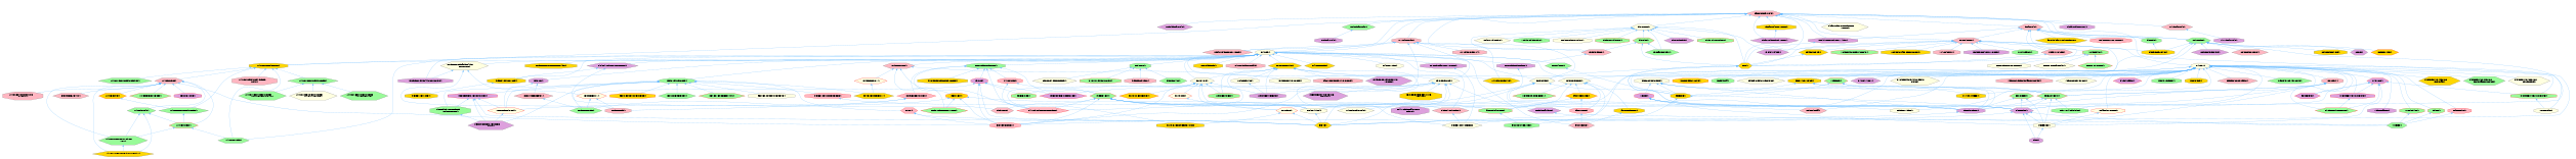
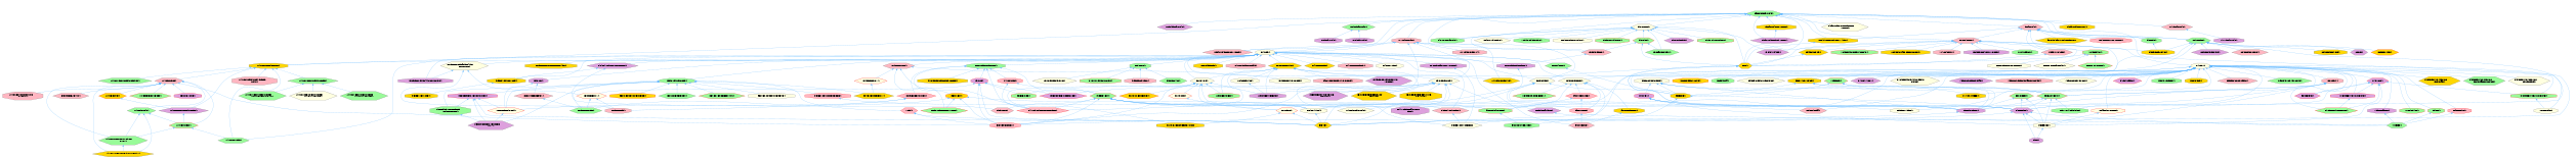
  digraph {
    node [color=grey40 fillcolor=palegreen fontname=Helvetica fontsize=10 shape=hexagon style=filled]
    edge [color=steelblue1 dir=back fontname=Helvetica fontsize=10 labelfontname=Helvetica labelfontsize=10 style=solid]
-   n1 [color=gray40 fillcolor=lightpink fontcolor=black height=0.2 label="GenericPlatformFile.h" width=0.4]
+   n1 [color=gray40 fontcolor=black height=0.2 label="GenericPlatformFile.h" width=0.4]
    n2 [fillcolor=plum height=0.2 label="AndroidPlatformFile.h" width=0.4]
    n3 [fillcolor=gold height=0.2 label="AnimCompressionTypes.h" shape=octagon width=0.4]
    n4 [height=0.2 label="ApplePlatformFile.h" width=0.4]
    n5 [fillcolor=lightpink height=0.2 label="AsyncFileHandle.h" shape=octagon width=0.4]
    n6 [fillcolor=lightyellow height=0.2 label="BulkData.h" shape=octagon width=0.4]
    n7 [fillcolor=lightpink height=0.2 label="IPlatformFileOpenLogWrapper.h" width=0.4]
    n8 [fillcolor=gold height=0.2 label="Core.h" width=0.4]
    n9 [fillcolor=lightpink height=0.2 label="CoreDelegates.h" width=0.4]
    n10 [fillcolor=lightpink height=0.2 label="CoreSharedPCH.h" width=0.4]
    n11 [height=0.2 label="FileCache.h" shape=octagon width=0.4]
    n12 [fillcolor=lightyellow height=0.2 label="FileManager.h" width=0.4]
+   n13 [height=0.2 label="FileManagerGeneric.h" shape=octagon width=0.4]
    n14 [fillcolor=plum height=0.2 label="IPlatformFileCachedWrapper.h" width=0.4]
    n15 [fillcolor=gold height=0.2 label="IPlatformFileLogWrapper.h" shape=octagon width=0.4]
    n16 [fillcolor=lightyellow height=0.2 label="IPlatformFileManagedStorage\lWrapper.h" width=0.4]
    n17 [height=0.2 label="IoDispatcher.h" width=0.4]
-   n18 [fillcolor=plum height=0.2 label="LocalTimestampDirectoryVisitor.h" shape=octagon width=0.4]
+   n18 [fillcolor=gold height=0.2 label="LocalTimestampDirectoryVisitor.h" shape=octagon width=0.4]
    n19 [fillcolor=lightpink height=0.2 label="PlatformFile.h" width=0.4]
-   n20 [fillcolor=plum height=0.2 label="PlatformFileCommon.h" shape=octagon width=0.4]
+   n20 [fillcolor=gold height=0.2 label="PlatformFileCommon.h" shape=octagon width=0.4]
    n21 [fillcolor=lightpink height=0.2 label="UnixPlatformFile.h" width=0.4]
-   n22 [height=0.2 label="AnimBoneCompressionCodec.h" width=0.4]
+   n22 [fillcolor=plum height=0.2 label="AnimBoneCompressionCodec.h" width=0.4]
    n23 [height=0.2 label="AnimStreamable.h" width=0.4]
    n24 [fillcolor=lightpink height=0.2 label="AnimCompressionDerivedData\lPublic.h" shape=octagon width=0.4]
    n25 [height=0.2 label="AnimCurveCompressionCodec.h" width=0.4]
    n26 [height=0.2 label="AnimCurveCompressionSettings.h" width=0.4]
    n27 [fillcolor=lightpink height=0.2 label="AnimSequence.h" width=0.4]
    n28 [fillcolor=plum height=0.2 label="IOSPlatformFile.h" shape=octagon width=0.4]
+   n29 [fillcolor=plum height=0.2 label="MacPlatformFile.h" shape=octagon width=0.4]
    n30 [fillcolor=gold height=0.2 label="AnimationStreaming.h" width=0.4]
    n31 [fillcolor=lightpink height=0.2 label="AsyncFileHandleNull.h" shape=octagon width=0.4]
    n32 [fillcolor=plum height=0.2 label="AudioStreamingCache.h" shape=octagon width=0.4]
    n33 [fillcolor=lightyellow height=0.2 label="CoreUObject.h" width=0.4]
    n34 [fillcolor=lightyellow height=0.2 label="TextureResource.h" width=0.4]
    n35 [height=0.2 label="BodySetup.h" shape=octagon width=0.4]
    n36 [fillcolor=gold height=0.2 label="BulkDataReader.h" width=0.4]
+   n37 [fillcolor=lightpink height=0.2 label="BulkDataScopedLock.h" shape=octagon width=0.4]
    n38 [fillcolor=lightyellow height=0.2 label="BulkDataWriter.h" shape=octagon width=0.4]
    n39 [fillcolor=gold height=0.2 label="ContentStreaming.h" width=0.4]
    n40 [fillcolor=lightyellow height=0.2 label="SoundWave.h" width=0.4]
    n41 [fillcolor=plum height=0.2 label="CoreUObjectSharedPCH.h" shape=octagon width=0.4]
    n42 [height=0.2 label="FontBulkData.h" width=0.4]
    n43 [fillcolor=lightpink height=0.2 label="GroomCache.h" width=0.4]
    n44 [fillcolor=lightyellow height=0.2 label="HairStrandsDatas.h" width=0.4]
    n45 [fillcolor=lightyellow height=0.2 label="LandscapeHeightfieldCollision\lComponent.h" width=0.4]
    n46 [fillcolor=plum height=0.2 label="LandscapeMeshCollisionComponent.h" shape=octagon width=0.4]
    n47 [fillcolor=gold height=0.2 label="LandscapeTextureStorageProvider.h" shape=octagon width=0.4]
    n48 [fillcolor=plum height=0.2 label="LightMap.h" shape=octagon width=0.4]
    n49 [fillcolor=lightpink height=0.2 label="NaniteResources.h" width=0.4]
    n50 [fillcolor=plum height=0.2 label="RayTracingGeometryManager.h" shape=octagon width=0.4]
    n51 [fillcolor=plum height=0.2 label="SkeletalMeshLODImporterData.h" width=0.4]
    n52 [fillcolor=gold height=0.2 label="SkeletalMeshLODModel.h" shape=octagon width=0.4]
    n53 [fillcolor=lightpink height=0.2 label="SkeletalMeshUpdate.h" width=0.4]
    n54 [height=0.2 label="StaticMeshResources.h" shape=octagon width=0.4]
    n55 [height=0.2 label="StreamableRenderAsset.h" shape=octagon width=0.4]
    n56 [fillcolor=gold height=0.2 label="VectorFieldStatic.h" shape=octagon width=0.4]
    n57 [fillcolor=lightpink height=0.2 label="VolumetricLightmapGrid.h" shape=octagon width=0.4]
    n58 [fillcolor=gold height=0.2 label="Engine.h" width=0.4]
    n59 [fillcolor=plum height=0.2 label="SlateBasics.h" width=0.4]
    n60 [fillcolor=gold height=0.2 label="ApplicationLifecycleComponent.h" shape=octagon width=0.4]
    n61 [fillcolor=gold height=0.2 label="CallbackDevice.h" width=0.4]
    n62 [fillcolor=plum height=0.2 label="KeyChainUtilities.h" width=0.4]
    n63 [fillcolor=lightpink height=0.2 label="NullApplication.h" shape=octagon width=0.4]
    n64 [fillcolor=plum height=0.2 label="PackageLocalizationManager.h" shape=octagon width=0.4]
    n65 [height=0.2 label="RuntimeErrors.h" shape=octagon width=0.4]
    n66 [fillcolor=lightyellow height=0.2 label="SWindow.h" shape=octagon width=0.4]
    n67 [fillcolor=gold height=0.2 label="ShaderCodeArchive.h" shape=octagon width=0.4]
    n68 [fillcolor=lightyellow height=0.2 label="SlateApplicationBase.h" shape=octagon width=0.4]
    n69 [color=red height=0.2 label="WorldPartition.h" shape=octagon width=0.4]
    n70 [color=red height=0.2 label="WorldPartitionStreamingPolicy.h" shape=octagon width=0.4]
    n71 [fillcolor=plum height=0.2 label="DiagnosticTable.h" width=0.4]
    n72 [color=red height=0.2 label="DisplayClusterHelpers.h" shape=octagon width=0.4]
    n73 [color=red height=0.2 label="FileHelper.h" width=0.4]
    n74 [height=0.2 label="SaveGameSystem.h" width=0.4]
    n75 [fillcolor=lightyellow height=0.2 label="MediaIOAudioDebug.h" width=0.4]
    n76 [height=0.2 label="ModularVehicleDebug.h" shape=octagon width=0.4]
    n77 [fillcolor=lightyellow height=0.2 label="PackageHelperFunctions.h" shape=octagon width=0.4]
    n78 [color=red height=0.2 label="ShaderCompilerCore.h" shape=octagon width=0.4]
    n79 [fillcolor=lightyellow height=0.2 label="NaniteStreamingManager.h" shape=octagon width=0.4]
    n80 [fillcolor=plum height=0.2 label="IoDispatcherBackend.h" width=0.4]
    n81 [fillcolor=lightpink height=0.2 label="IoDispatcherInternal.h" width=0.4]
    n82 [fillcolor=gold height=0.2 label="IoDispatcherPrivate.h" shape=octagon width=0.4]
    n83 [fillcolor=plum height=0.2 label="IoStore.h" width=0.4]
    n84 [color=red fillcolor=gold height=0.2 label="PackageWriter.h" width=0.4]
    n85 [fillcolor=lightyellow height=0.2 label="SkeletalMeshUpdate.cpp" width=0.4]
    n86 [fillcolor=gold height=0.2 label="GenericPlatformIoDispatcher.cpp" width=0.4]
    n87 [color=red fillcolor=lightpink height=0.2 label="PackageResourceManager.h" shape=octagon width=0.4]
    n88 [fillcolor=lightpink height=0.2 label="PlatformIncludes.h" width=0.4]
    n89 [fillcolor=plum height=0.2 label="LinuxPlatformFile.h" shape=octagon width=0.4]
    n90 [color=red height=0.2 label="AnimCompress.h" width=0.4]
    n91 [height=0.2 label="AnimCurveCompressionCodec\l_CompressedRichCurve.h" width=0.4]
    n92 [fillcolor=lightyellow height=0.2 label="AnimCurveCompressionCodec\l_UniformIndexable.h" width=0.4]
-   n93 [height=0.2 label="AnimCurveCompressionCodec\l_IPixelStreaming.h" width=0.4]
-   n94 [height=0.2 label="AnimCompress_RemoveLinear\lKeys.h" width=0.4]
+   n93 [height=0.2 label="AnimCurveCompressionCodec\l_UniformlySampled.h" width=0.4]
+   n94 [height=0.2 label="AnimCompress_RemoveLinear\lDArray.h" width=0.4]
    n95 [fillcolor=gold height=0.2 label="AnimCompress_PerTrackCompression.h" width=0.4]
    n96 [fillcolor=lightpink height=0.2 label="AnimBlueprintPostCompile\lValidation.h" shape=octagon width=0.4]
    n97 [color=red fillcolor=gold height=0.2 label="AnimEncoding.h" width=0.4]
    n98 [height=0.2 label="AnimationUtils.h" width=0.4]
    n99 [fillcolor=lightpink height=0.2 label="BlendSpaceAnalysis.h" width=0.4]
    n100 [color=red fillcolor=lightpink height=0.2 label="EngineSharedPCH.h" shape=octagon width=0.4]
    n101 [color=red height=0.2 label="MovieSceneToolHelpers.h" width=0.4]
    n102 [color=red fillcolor=plum height=0.2 label="PersonaModule.h" shape=octagon width=0.4]
    n103 [fillcolor=lightyellow height=0.2 label="EngineMinimal.h" shape=octagon width=0.4]
    n104 [fillcolor=gold height=0.2 label="SlateCore.h" shape=octagon width=0.4]
    n105 [color=red height=0.2 label="SlateTextures.h" shape=octagon width=0.4]
    n106 [color=red fillcolor=plum height=0.2 label="StreamableTextureResource.h" width=0.4]
    n107 [fillcolor=plum height=0.2 label="MaterialCacheVirtualTexture\lDescriptor.h" width=0.4]
    n108 [fillcolor=plum height=0.2 label="ParticleDefinitions.h" width=0.4]
-   n110 [fillcolor=gold height=0.2 label="TextureRenderTargetVolume\lResource.h" shape=octagon width=0.4]
+   n109 [fillcolor=gold height=0.2 label="TextureRenderTarget2DArray\lResource.h" width=0.4]
+   n110 [fillcolor=gold height=0.2 label="TextureRenderTargetVolume\lSkelImport.h" shape=octagon width=0.4]
    n111 [height=0.2 label="ChaosCooking.h" width=0.4]
-   n112 [fillcolor=lightyellow height=0.2 label="ChaosDerivedDataReader.h" width=0.4]
+   n112 [fillcolor=lightyellow height=0.2 label="CompressedRichCurve.h" width=0.4]
    n113 [color=red height=0.2 label="DynamicMeshComponent.h" shape=octagon width=0.4]
    n114 [fillcolor=lightpink height=0.2 label="SkeletalBodySetup.h" shape=octagon width=0.4]
    n115 [color=red height=0.2 label="AudioDecompress.h" shape=octagon width=0.4]
    n116 [fillcolor=lightyellow height=0.2 label="AudioStreaming.h" shape=octagon width=0.4]
    n117 [fillcolor=lightpink height=0.2 label="GroomCacheStreamingManager.h" shape=octagon width=0.4]
    n118 [fillcolor=plum height=0.2 label="NaniteCoarseMeshStreaming\lManager.h" width=0.4]
    n119 [color=red fillcolor=lightpink height=0.2 label="SkinnedMeshComponentHelper.h" width=0.4]
    n120 [color=red fillcolor=lightyellow height=0.2 label="SoundCue.h" width=0.4]
    n121 [fillcolor=gold height=0.2 label="SoundWaveLoadingBehavior.cpp" shape=octagon width=0.4]
    n122 [color=red fillcolor=lightyellow height=0.2 label="SoundNode.h" width=0.4]
    n123 [color=red fillcolor=gold height=0.2 label="SoundWaveProcedural.h" width=0.4]
    n124 [fillcolor=plum height=0.2 label="SlateSharedPCH.h" shape=octagon width=0.4]
    n125 [color=red fillcolor=lightpink height=0.2 label="GroomAsset.h" shape=octagon width=0.4]
    n126 [color=red height=0.2 label="GroomBindingAsset.h" shape=octagon width=0.4]
    n127 [height=0.2 label="GroomBindingBuilder.h" shape=octagon width=0.4]
    n128 [fillcolor=gold height=0.2 label="GroomCacheData.h" shape=octagon width=0.4]
-   n129 [color=red fillcolor=gold height=0.2 label="GroomResources.h" width=0.4]
+   n129 [color=red fillcolor=lightpink height=0.2 label="GroomResources.h" width=0.4]
    n130 [color=red height=0.2 label="HairStrandsVertexFactory.h" width=0.4]
    n131 [fillcolor=lightpink height=0.2 label="LandscapeEdit.h" shape=octagon width=0.4]
    n132 [color=red fillcolor=lightyellow height=0.2 label="LandscapeProxy.h" width=0.4]
    n133 [color=red fillcolor=lightyellow height=0.2 label="InstancedStaticMesh.h" width=0.4]
    n134 [fillcolor=lightpink height=0.2 label="MapBuildDataRegistry.h" width=0.4]
    n135 [color=red fillcolor=lightyellow height=0.2 label="NaniteSceneProxy.h" width=0.4]
    n136 [color=red height=0.2 label="StaticMeshSceneProxyDesc.h" width=0.4]
    n137 [fillcolor=lightpink height=0.2 label="SkelImport.h" width=0.4]
    n138 [fillcolor=gold height=0.2 label="SkeletalMeshModel.h" shape=octagon width=0.4]
    n139 [height=0.2 label="LandscapeRender.h" width=0.4]
-   n140 [fillcolor=plum height=0.2 label="HierarchicalStaticMeshScene\lDialog.h" width=0.4]
+   n140 [fillcolor=plum height=0.2 label="HierarchicalStaticMeshScene\lProxy.h" width=0.4]
    n141 [fillcolor=gold height=0.2 label="SplineMeshSceneProxy.h" width=0.4]
    n142 [height=0.2 label="CanvasRendererItem.h" width=0.4]
    n143 [color=red height=0.2 label="DerivedMeshDataTaskUtils.h" width=0.4]
    n144 [fillcolor=lightyellow height=0.2 label="GeometryCollectionRendering.h" shape=octagon width=0.4]
    n145 [height=0.2 label="HierarchicalInstancedStatic\lMeshComponent.h" shape=octagon width=0.4]
    n146 [color=red fillcolor=plum height=0.2 label="InstancedStaticMeshComponent.h" shape=octagon width=0.4]
-   n147 [color=red fillcolor=lightpink height=0.2 label="DArray.h" width=0.4]
+   n147 [color=red fillcolor=lightpink height=0.2 label="Model.h" width=0.4]
    n148 [color=red fillcolor=lightpink height=0.2 label="SkeletalMeshLODRenderData.h" shape=octagon width=0.4]
    n149 [color=red fillcolor=gold height=0.2 label="StaticMeshComponentHelper.h" shape=octagon width=0.4]
    n150 [color=red fillcolor=lightpink height=0.2 label="LandscapeComponent.h" width=0.4]
    n151 [fillcolor=gold height=0.2 label="SimpleStreamableAssetManager.h" shape=octagon width=0.4]
    n152 [color=red height=0.2 label="SkeletalMesh.h" width=0.4]
    n153 [color=red fillcolor=lightpink height=0.2 label="SkinnedAsset.h" shape=octagon width=0.4]
    n154 [color=red fillcolor=gold height=0.2 label="StaticMesh.h" shape=octagon width=0.4]
    n155 [color=red fillcolor=plum height=0.2 label="Texture.h" shape=octagon width=0.4]
    n156 [fillcolor=plum height=0.2 label="Slate.h" shape=octagon width=0.4]
    n157 [fillcolor=lightyellow height=0.2 label="SlateExtras.h" shape=octagon width=0.4]
    n158 [height=0.2 label="UnrealEd.h" width=0.4]
    n159 [fillcolor=lightyellow height=0.2 label="AnimationEditorUtils.h" width=0.4]
-   n160 [fillcolor=plum height=0.2 label="SSkinWeightProfileImport\lOptions.h" shape=octagon width=0.4]
+   n160 [fillcolor=plum height=0.2 label="SSkinWeightProfileImport\lSlate.h" shape=octagon width=0.4]
    n161 [color=red fillcolor=plum height=0.2 label="BlueprintEditor.h" width=0.4]
    n162 [color=red height=0.2 label="Dialogs.h" shape=octagon width=0.4]
    n163 [height=0.2 label="DlgPickAssetPath.h" shape=octagon width=0.4]
    n164 [fillcolor=gold height=0.2 label="DlgPickPath.h" shape=octagon width=0.4]
    n165 [color=red fillcolor=lightpink height=0.2 label="EditorEngine.h" shape=octagon width=0.4]
    n166 [fillcolor=lightpink height=0.2 label="FeedbackContextEditor.h" width=0.4]
    n167 [color=red fillcolor=plum height=0.2 label="GameEngine.h" width=0.4]
    n168 [height=0.2 label="IPIEPreviewDeviceModule.h" width=0.4]
    n169 [color=red height=0.2 label="IPixelStreaming2InputHandler.h" shape=octagon width=0.4]
    n170 [fillcolor=lightyellow height=0.2 label="InputHandler.h" shape=octagon width=0.4]
    n171 [color=red fillcolor=plum height=0.2 label="IPixelStreamingInputHandler.h" shape=octagon width=0.4]
    n172 [color=red height=0.2 label="IPixelStreamingStreamer.h" width=0.4]
    n173 [fillcolor=plum height=0.2 label="IWidgetReflector.h" shape=octagon width=0.4]
    n174 [fillcolor=lightpink height=0.2 label="MenuStack.h" shape=octagon width=0.4]
    n175 [color=red height=0.2 label="SlateApplication.h" width=0.4]
    n176 [height=0.2 label="SRigVMBulkEditDialog.h" shape=octagon width=0.4]
    n177 [color=red fillcolor=lightyellow height=0.2 label="NotificationManager.h" shape=octagon width=0.4]
    n178 [fillcolor=gold height=0.2 label="PixelStreamingVideoInput\lBackBuffer.h" width=0.4]
    n179 [height=0.2 label="PixelStreamingVideoInput\lBackBufferComposited.h" width=0.4]
    n180 [fillcolor=lightyellow height=0.2 label="PixelStreamingVideoInput\lRenderTarget.h" width=0.4]
    n181 [color=red fillcolor=gold height=0.2 label="PropertyEditorModule.h" shape=octagon width=0.4]
    n182 [fillcolor=lightpink height=0.2 label="SBlueprintDiff.h" width=0.4]
    n183 [height=0.2 label="SDetailsDiff.h" shape=octagon width=0.4]
    n184 [fillcolor=lightyellow height=0.2 label="SFilterExpressionHelpDialog.h" width=0.4]
    n185 [fillcolor=lightyellow height=0.2 label="SSkeletonWidget.h" shape=octagon width=0.4]
    n186 [color=red fillcolor=plum height=0.2 label="SViewport.h" width=0.4]
    n187 [fillcolor=plum height=0.2 label="SVirtualWindow.h" width=0.4]
    n188 [fillcolor=gold height=0.2 label="SWindowTitleBar.h" shape=octagon width=0.4]
    n189 [fillcolor=lightyellow height=0.2 label="SWorldPartitionBuildNavigation\lDialog.h" width=0.4]
    n190 [fillcolor=gold height=0.2 label="SlateWindowHelper.h" shape=octagon width=0.4]
    n191 [color=red height=0.2 label="TabManager.h" width=0.4]
    n192 [color=red height=0.2 label="UnrealEdMisc.h" shape=octagon width=0.4]
+   n193 [fillcolor=plum height=0.2 label="VideoProducerBackBuffer.h" width=0.4]
    n194 [fillcolor=lightpink height=0.2 label="VideoProducerBackBufferComposited.h" shape=octagon width=0.4]
    n195 [fillcolor=lightyellow height=0.2 label="VideoProducerViewport.h" width=0.4]
    n196 [color=red height=0.2 label="WidgetPath.h" width=0.4]
-   n197 [color=red fillcolor=plum height=0.2 label="Wrapper.h" shape=octagon width=0.4]
+   n197 [color=red fillcolor=plum height=0.2 label="SListView.h" shape=octagon width=0.4]
    n198 [fillcolor=lightyellow height=0.2 label="DataLayerLoadingPolicy.h" width=0.4]
    n199 [color=red height=0.2 label="DataLayerManager.h" width=0.4]
    n200 [fillcolor=lightyellow height=0.2 label="ExternalDataLayerManager.h" shape=octagon width=0.4]
    n1 -> n2
    n1 -> n3
    n1 -> n4
    n1 -> n5
    n1 -> n6
    n1 -> n7
    n1 -> n8
    n1 -> n9
    n1 -> n10
    n1 -> n11
    n1 -> n12
+   n1 -> n13
    n1 -> n14
    n1 -> n15
    n1 -> n16
    n1 -> n17
    n1 -> n18
    n1 -> n19
    n1 -> n20
    n1 -> n21
    n3 -> n22
    n3 -> n23
    n3 -> n24
    n3 -> n25
    n3 -> n26
    n3 -> n27
    n4 -> n28
+   n4 -> n29
    n5 -> n6
    n5 -> n7
    n5 -> n30
    n5 -> n31
    n5 -> n32
    n5 -> n33
    n5 -> n34
    n6 -> n3
    n6 -> n23
    n6 -> n33
    n6 -> n34
    n6 -> n35
    n6 -> n36
+   n6 -> n37
    n6 -> n38
    n6 -> n39
    n6 -> n40
    n6 -> n41
    n6 -> n42
    n6 -> n43
    n6 -> n44
    n6 -> n45
    n6 -> n46
    n6 -> n47
    n6 -> n48
    n6 -> n49
    n6 -> n50
    n6 -> n51
    n6 -> n52
    n6 -> n53
    n6 -> n54
    n6 -> n55
    n6 -> n56
    n6 -> n57
    n8 -> n33
    n8 -> n58
    n8 -> n59
    n9 -> n8
    n9 -> n60
    n9 -> n61
    n9 -> n62
    n9 -> n63
    n9 -> n64
    n9 -> n65
    n9 -> n66
    n9 -> n67
    n9 -> n68
    n9 -> n69
    n9 -> n70
    n10 -> n41
    n11 -> n67
    n12 -> n8
    n12 -> n10
+   n12 -> n13
    n12 -> n62
    n12 -> n71
    n12 -> n72
    n12 -> n73
    n12 -> n74
    n12 -> n75
    n12 -> n76
    n12 -> n77
    n12 -> n78
    n15 -> n14
    n17 -> n44
    n17 -> n53
    n17 -> n67
    n17 -> n79
    n17 -> n80
    n17 -> n81
    n17 -> n82
    n17 -> n83
    n17 -> n84
    n18 -> n8
    n19 -> n8
    n19 -> n9
    n19 -> n11
    n19 -> n17
    n19 -> n18
    n19 -> n85
    n19 -> n86
    n19 -> n87
    n19 -> n88
    n21 -> n89
    n22 -> n90
    n25 -> n91
    n25 -> n92
    n25 -> n93
    n27 -> n90
    n27 -> n94
    n27 -> n95
    n27 -> n96
    n27 -> n97
    n27 -> n98
    n27 -> n99
    n27 -> n100
    n27 -> n101
    n27 -> n102
    n33 -> n58
    n33 -> n59
    n33 -> n103
    n33 -> n104
    n34 -> n58
    n34 -> n100
    n34 -> n103
    n34 -> n105
    n34 -> n106
    n34 -> n107
    n34 -> n108
+   n34 -> n109
    n34 -> n110
    n35 -> n111
    n35 -> n112
    n35 -> n113
    n35 -> n114
    n39 -> n30
    n39 -> n32
    n39 -> n40
    n39 -> n85
    n39 -> n115
    n39 -> n116
    n39 -> n117
    n39 -> n118
    n39 -> n119
    n40 -> n32
    n40 -> n100
    n40 -> n103
    n40 -> n115
    n40 -> n120
    n40 -> n121
    n40 -> n122
    n40 -> n123
    n41 -> n124
    n42 -> n104
    n44 -> n125
    n44 -> n126
    n44 -> n127
    n44 -> n128
    n44 -> n129
    n44 -> n130
    n45 -> n46
    n45 -> n131
    n45 -> n132
    n48 -> n133
    n48 -> n134
    n49 -> n79
    n49 -> n119
    n49 -> n135
    n49 -> n136
    n50 -> n85
    n51 -> n52
    n51 -> n137
    n52 -> n138
    n53 -> n85
    n54 -> n133
    n54 -> n139
    n54 -> n140
    n54 -> n141
    n54 -> n142
    n54 -> n143
    n54 -> n144
    n54 -> n145
    n54 -> n146
    n54 -> n147
    n54 -> n148
    n54 -> n149
    n55 -> n119
    n55 -> n150
    n55 -> n151
    n55 -> n152
    n55 -> n153
    n55 -> n154
    n55 -> n155
    n59 -> n58
    n59 -> n156
    n59 -> n157
    n59 -> n158
    n61 -> n8
    n66 -> n104
    n66 -> n124
    n66 -> n159
    n66 -> n160
    n66 -> n161
    n66 -> n162
    n66 -> n163
    n66 -> n164
    n66 -> n165
    n66 -> n166
    n66 -> n167
    n66 -> n168
    n66 -> n169
    n66 -> n170
    n66 -> n171
    n66 -> n172
    n66 -> n173
    n66 -> n174
    n66 -> n175
    n66 -> n176
    n66 -> n177
    n66 -> n178
    n66 -> n179
    n66 -> n180
    n66 -> n181
    n66 -> n182
    n66 -> n183
    n66 -> n184
    n66 -> n185
    n66 -> n186
    n66 -> n187
    n66 -> n188
    n66 -> n189
    n66 -> n190
    n66 -> n191
    n66 -> n192
+   n66 -> n193
    n66 -> n194
    n66 -> n195
    n66 -> n196
    n68 -> n104
    n68 -> n124
    n68 -> n175
    n68 -> n188
    n68 -> n197
    n69 -> n198
    n69 -> n199
    n69 -> n200
    n73 -> n8
    n73 -> n10
    n73 -> n74
    n88 -> n8
    n90 -> n23
    n90 -> n94
    n94 -> n95
    n97 -> n22
    n98 -> n90
    n98 -> n94
    n98 -> n95
    n103 -> n58
    n104 -> n58
    n104 -> n59
    n108 -> n158
    n116 -> n32
    n120 -> n58
    n120 -> n121
    n122 -> n120
    n124 -> n100
    n125 -> n43
    n126 -> n127
    n128 -> n43
    n129 -> n125
    n129 -> n126
    n132 -> n131
    n132 -> n139
    n133 -> n140
    n134 -> n139
    n135 -> n141
    n145 -> n140
    n146 -> n58
    n146 -> n133
    n146 -> n140
    n146 -> n145
    n147 -> n58
    n147 -> n100
    n148 -> n126
    n150 -> n131
    n150 -> n139
    n152 -> n53
    n152 -> n100
    n152 -> n103
    n152 -> n119
    n152 -> n125
    n152 -> n126
    n152 -> n137
    n152 -> n159
    n152 -> n160
    n153 -> n119
    n153 -> n152
    n154 -> n100
    n154 -> n103
    n154 -> n133
    n154 -> n136
    n155 -> n58
    n155 -> n100
    n155 -> n105
    n155 -> n106
    n155 -> n132
    n157 -> n156
    n162 -> n158
    n165 -> n158
    n169 -> n170
    n171 -> n172
    n174 -> n59
    n174 -> n124
    n174 -> n157
    n174 -> n175
    n175 -> n59
    n175 -> n124
    n175 -> n157
    n175 -> n176
    n177 -> n157
    n186 -> n59
    n186 -> n157
    n186 -> n167
    n186 -> n169
    n186 -> n171
    n186 -> n172
    n190 -> n104
    n190 -> n124
    n190 -> n175
    n191 -> n59
    n191 -> n124
    n191 -> n157
-   n192 -> n158
+   n173 -> n158
    n196 -> n104
    n196 -> n124
    n196 -> n175
    n197 -> n59
    n197 -> n124
    n197 -> n157
    n197 -> n182
    n197 -> n185
  }
